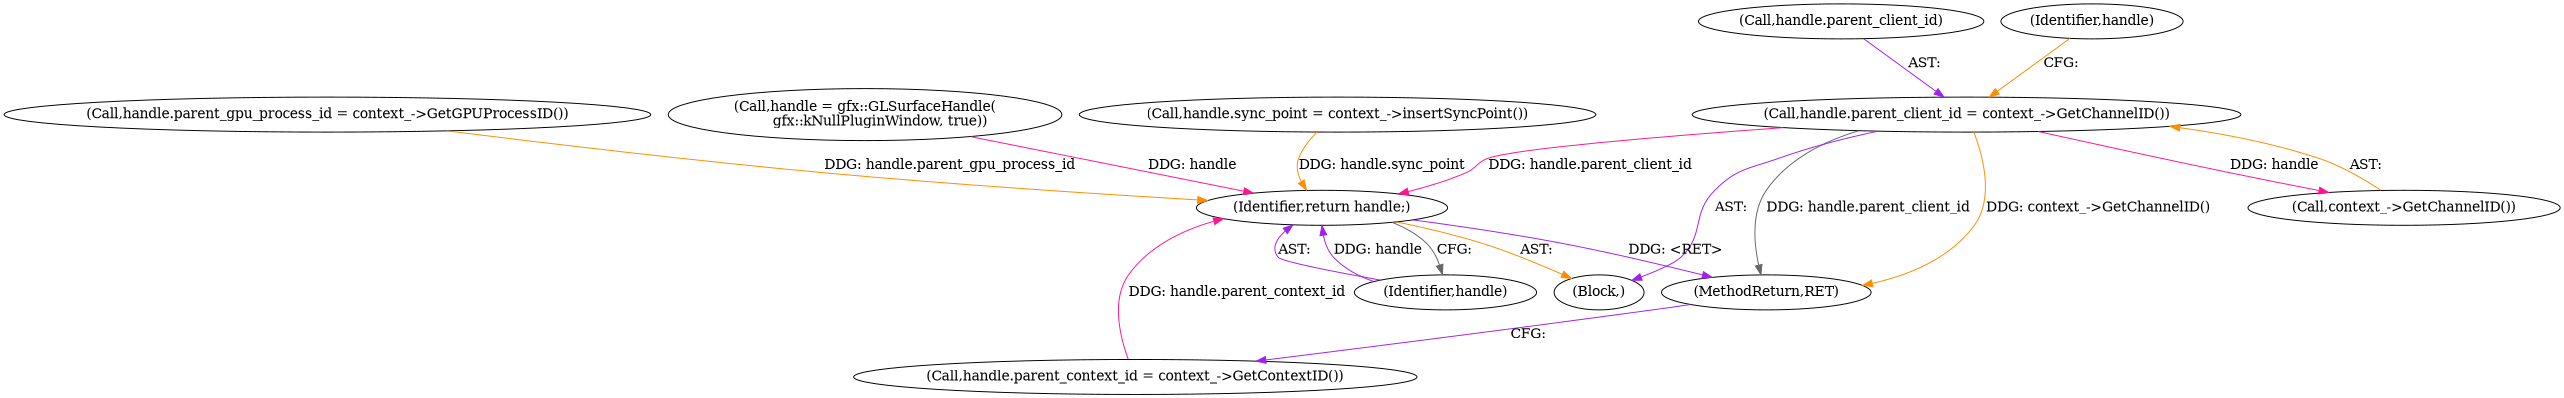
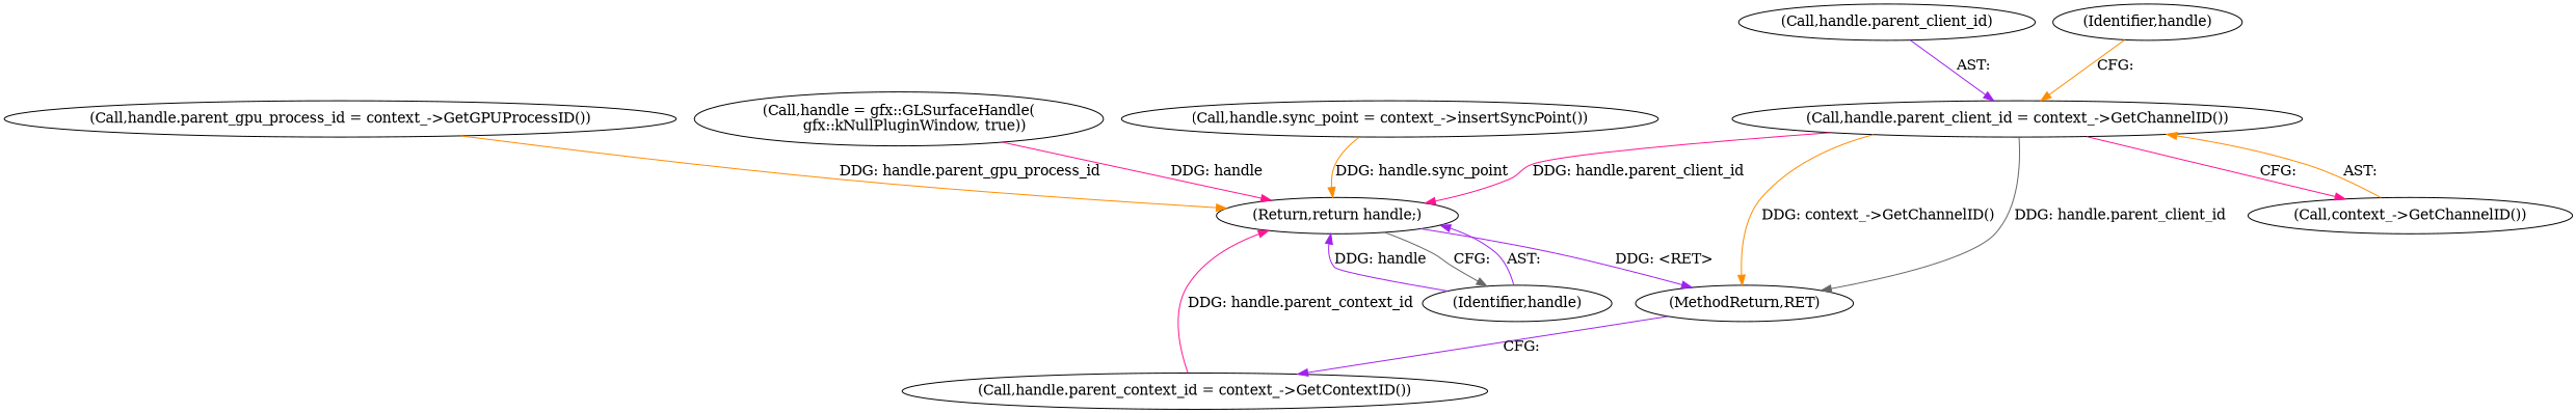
  digraph {
    edge [color=darkorange]
    n1 [label="(Call,handle.parent_client_id = context_->GetChannelID())"]
-   n2 [label="(Identifier,return handle;)"]
+   n2 [label="(Return,return handle;)"]
    n3 [label="(Call,context_->GetChannelID())"]
    n4 [label="(MethodReturn,RET)"]
-   n5 [label="(Block,)"]
    n6 [label="(Identifier,handle)"]
    n7 [label="(Call,handle.parent_context_id = context_->GetContextID())"]
    n8 [label="(Call,handle.parent_gpu_process_id = context_->GetGPUProcessID())"]
    n9 [label="(Call,handle.parent_client_id)"]
    n10 [label="(Call,handle = gfx::GLSurfaceHandle(\n       gfx::kNullPluginWindow, true))"]
    n11 [label="(Call,handle.sync_point = context_->insertSyncPoint())"]
    n12 [label="(Identifier,handle)"]
    n1 -> n2 [color=deeppink label="DDG: handle.parent_client_id"]
-   n1 -> n3 [color=deeppink label="DDG: handle"]
+   n1 -> n3 [color=deeppink label="CFG: "]
    n1 -> n4 [label="DDG: context_->GetChannelID()"]
    n1 -> n4 [color=gray40 label="DDG: handle.parent_client_id"]
-   n1 -> n5 [color=purple label="AST: "]
    n2 -> n4 [color=purple label="DDG: <RET>"]
-   n2 -> n5 [label="AST: "]
    n2 -> n6 [color=gray40 label="CFG: "]
    n3 -> n1 [label="AST: "]
    n4 -> n7 [color=purple label="CFG: "]
    n6 -> n2 [color=purple label="AST: "]
    n6 -> n2 [color=purple label="DDG: handle"]
    n7 -> n2 [color=deeppink label="DDG: handle.parent_context_id"]
    n8 -> n2 [label="DDG: handle.parent_gpu_process_id"]
    n9 -> n1 [color=purple label="AST: "]
    n10 -> n2 [color=deeppink label="DDG: handle"]
    n11 -> n2 [label="DDG: handle.sync_point"]
    n12 -> n1 [label="CFG: "]
  }
